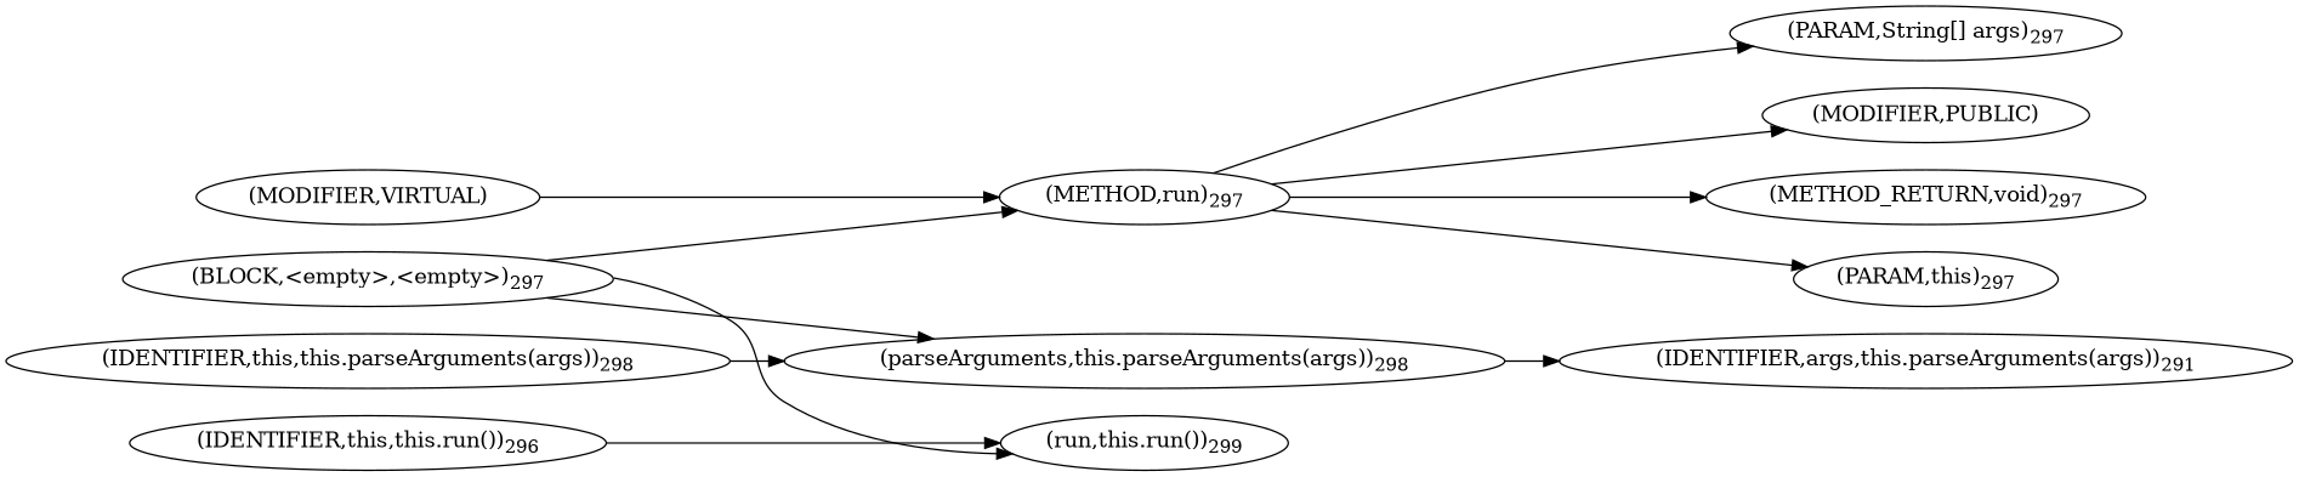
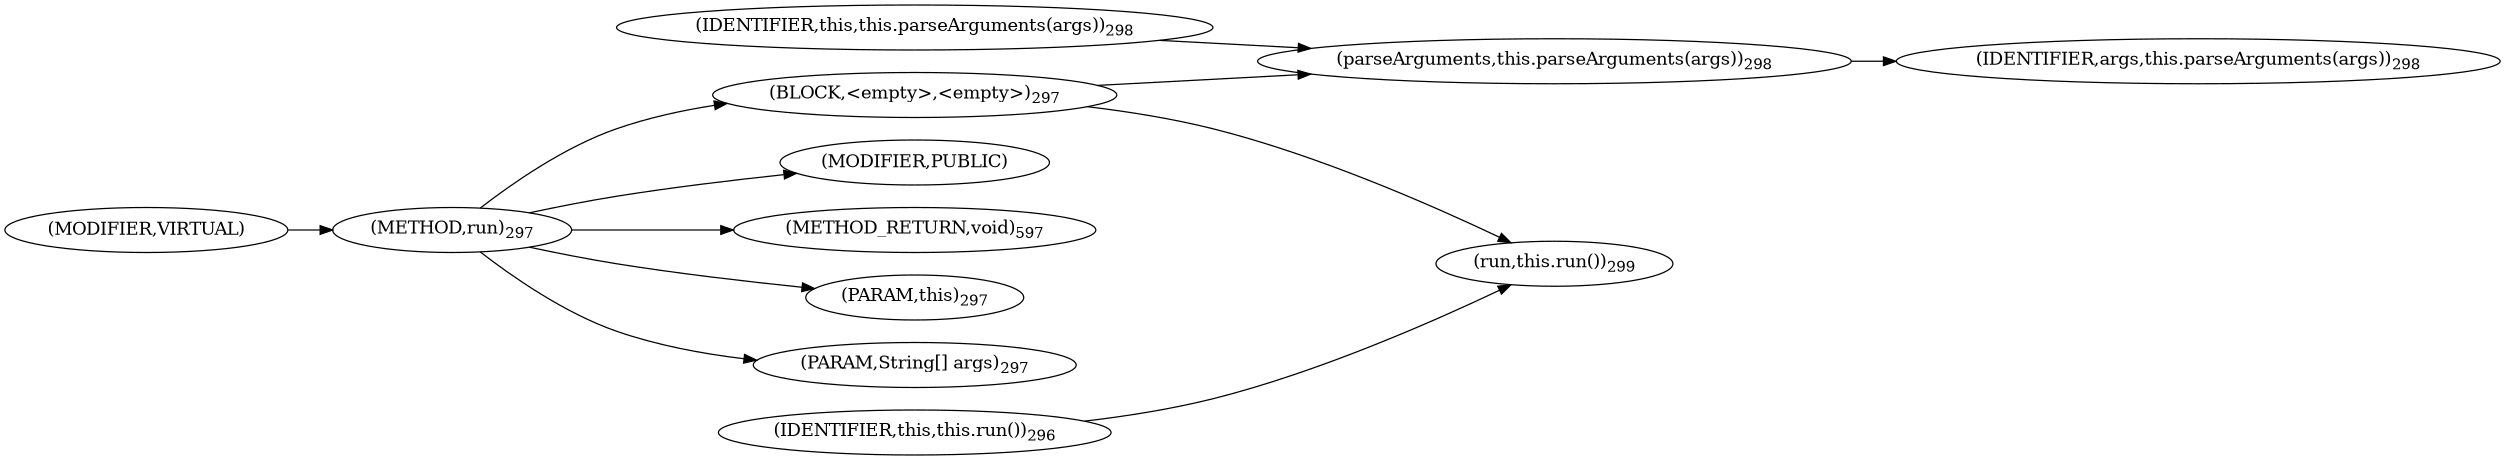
  digraph {
    rankdir=LR
    n1 [label=<(METHOD,run)<SUB>297</SUB>>]
    n2 [label=<(PARAM,this)<SUB>297</SUB>>]
    n3 [label=<(PARAM,String[] args)<SUB>297</SUB>>]
    n4 [label=<(BLOCK,&lt;empty&gt;,&lt;empty&gt;)<SUB>297</SUB>>]
    n5 [label=<(MODIFIER,PUBLIC)>]
-   n6 [label=<(METHOD_RETURN,void)<SUB>297</SUB>>]
+   n6 [label=<(METHOD_RETURN,void)<SUB>597</SUB>>]
    n7 [label=<(parseArguments,this.parseArguments(args))<SUB>298</SUB>>]
    n8 [label=<(run,this.run())<SUB>299</SUB>>]
    n9 [label=<(MODIFIER,VIRTUAL)>]
-   n10 [label=<(IDENTIFIER,args,this.parseArguments(args))<SUB>291</SUB>>]
+   n10 [label=<(IDENTIFIER,args,this.parseArguments(args))<SUB>298</SUB>>]
    n11 [label=<(IDENTIFIER,this,this.parseArguments(args))<SUB>298</SUB>>]
    n12 [label=<(IDENTIFIER,this,this.run())<SUB>296</SUB>>]
    n1 -> n2
    n1 -> n3
-   n4 -> n1
+   n1 -> n4
    n1 -> n5
    n1 -> n6
    n4 -> n7
    n4 -> n8
    n7 -> n10
    n9 -> n1
    n11 -> n7
    n12 -> n8
  }
